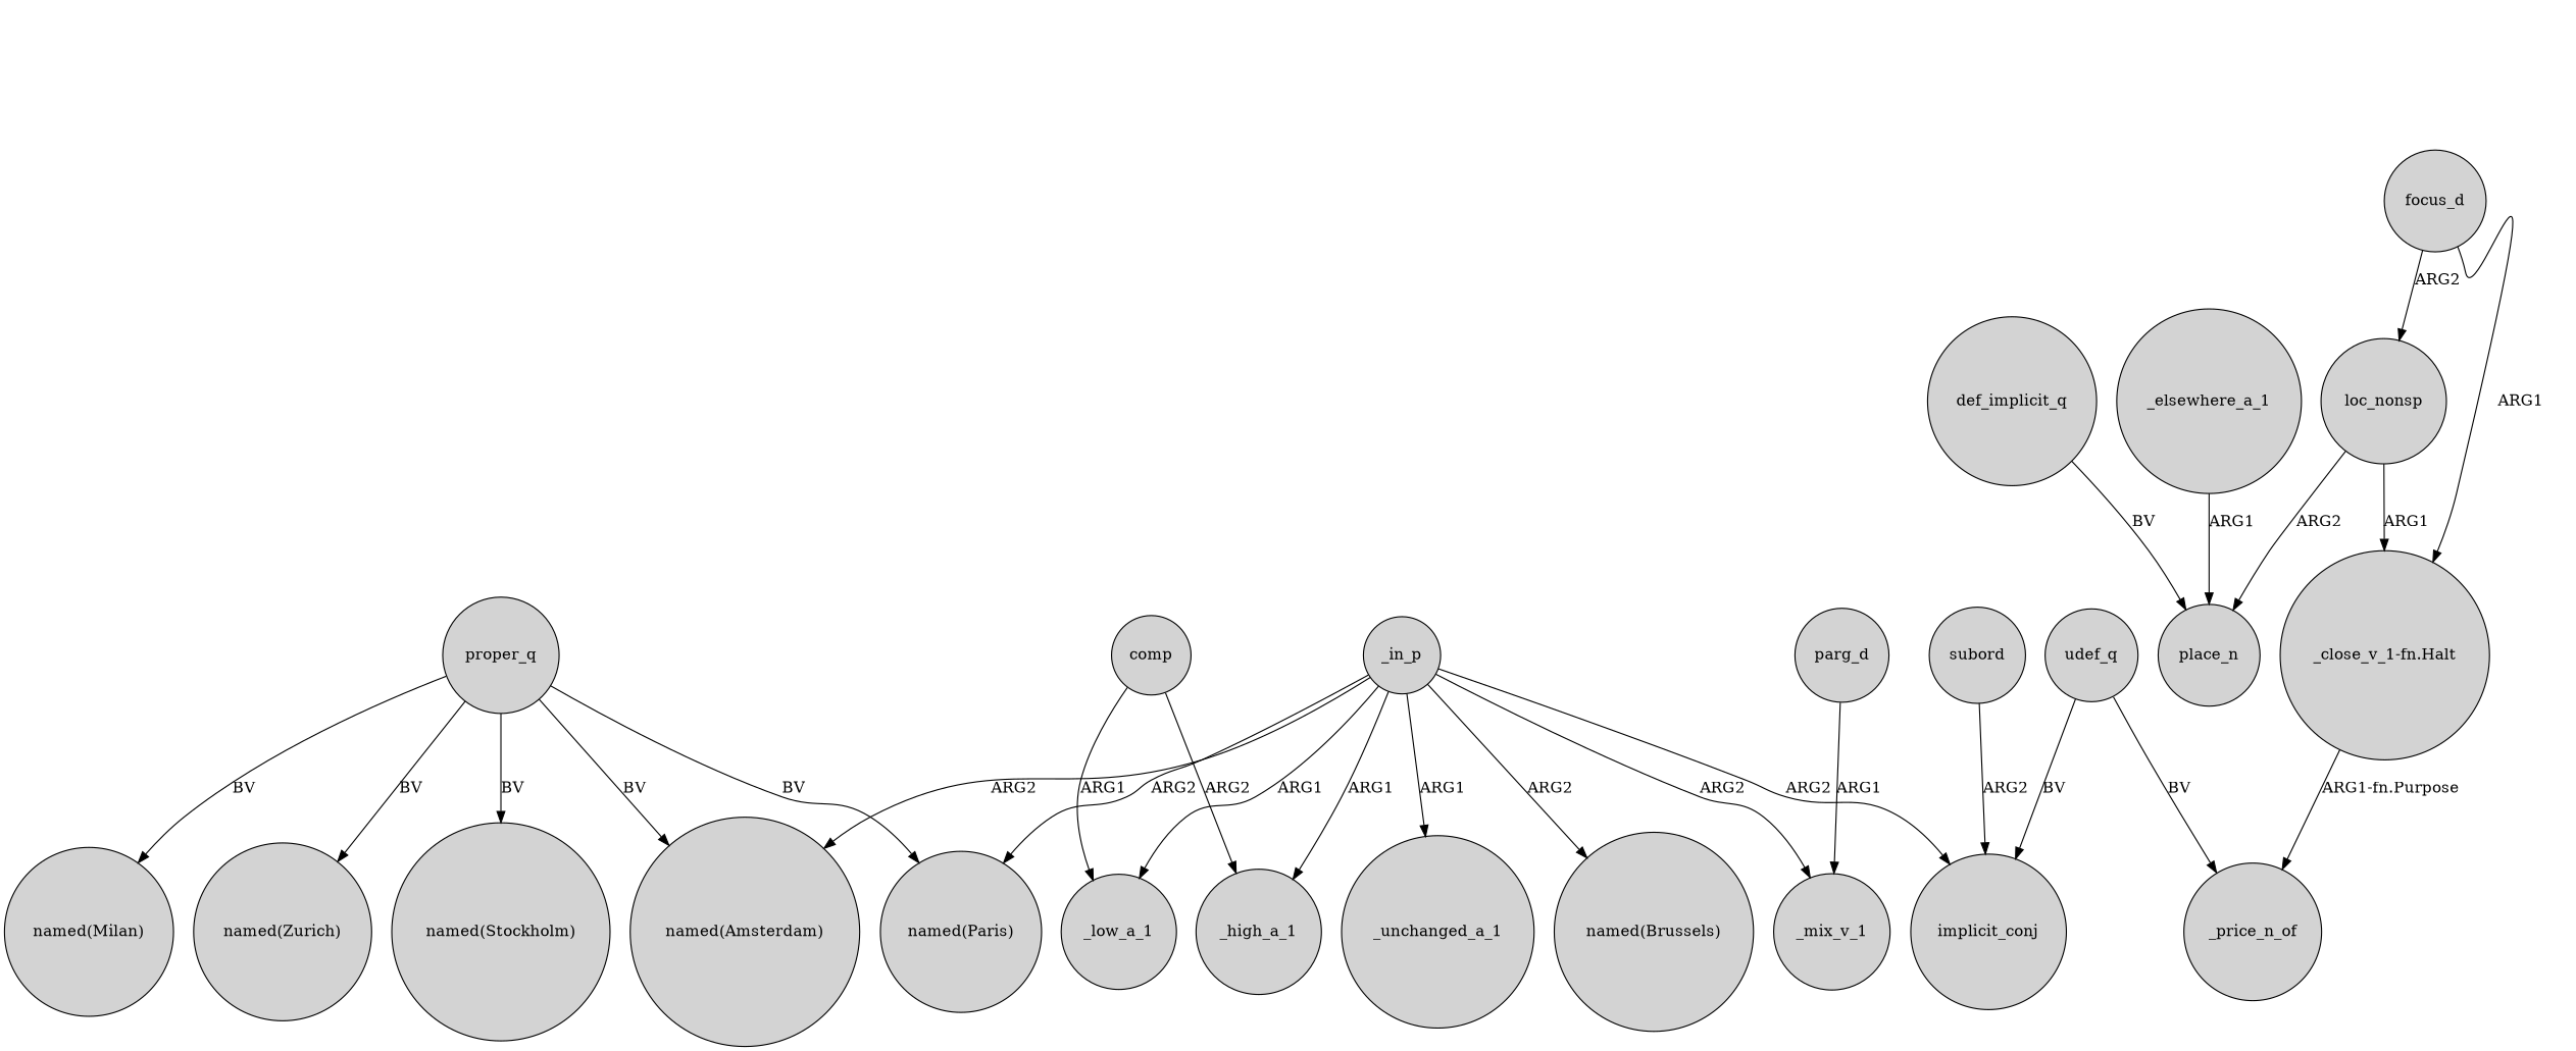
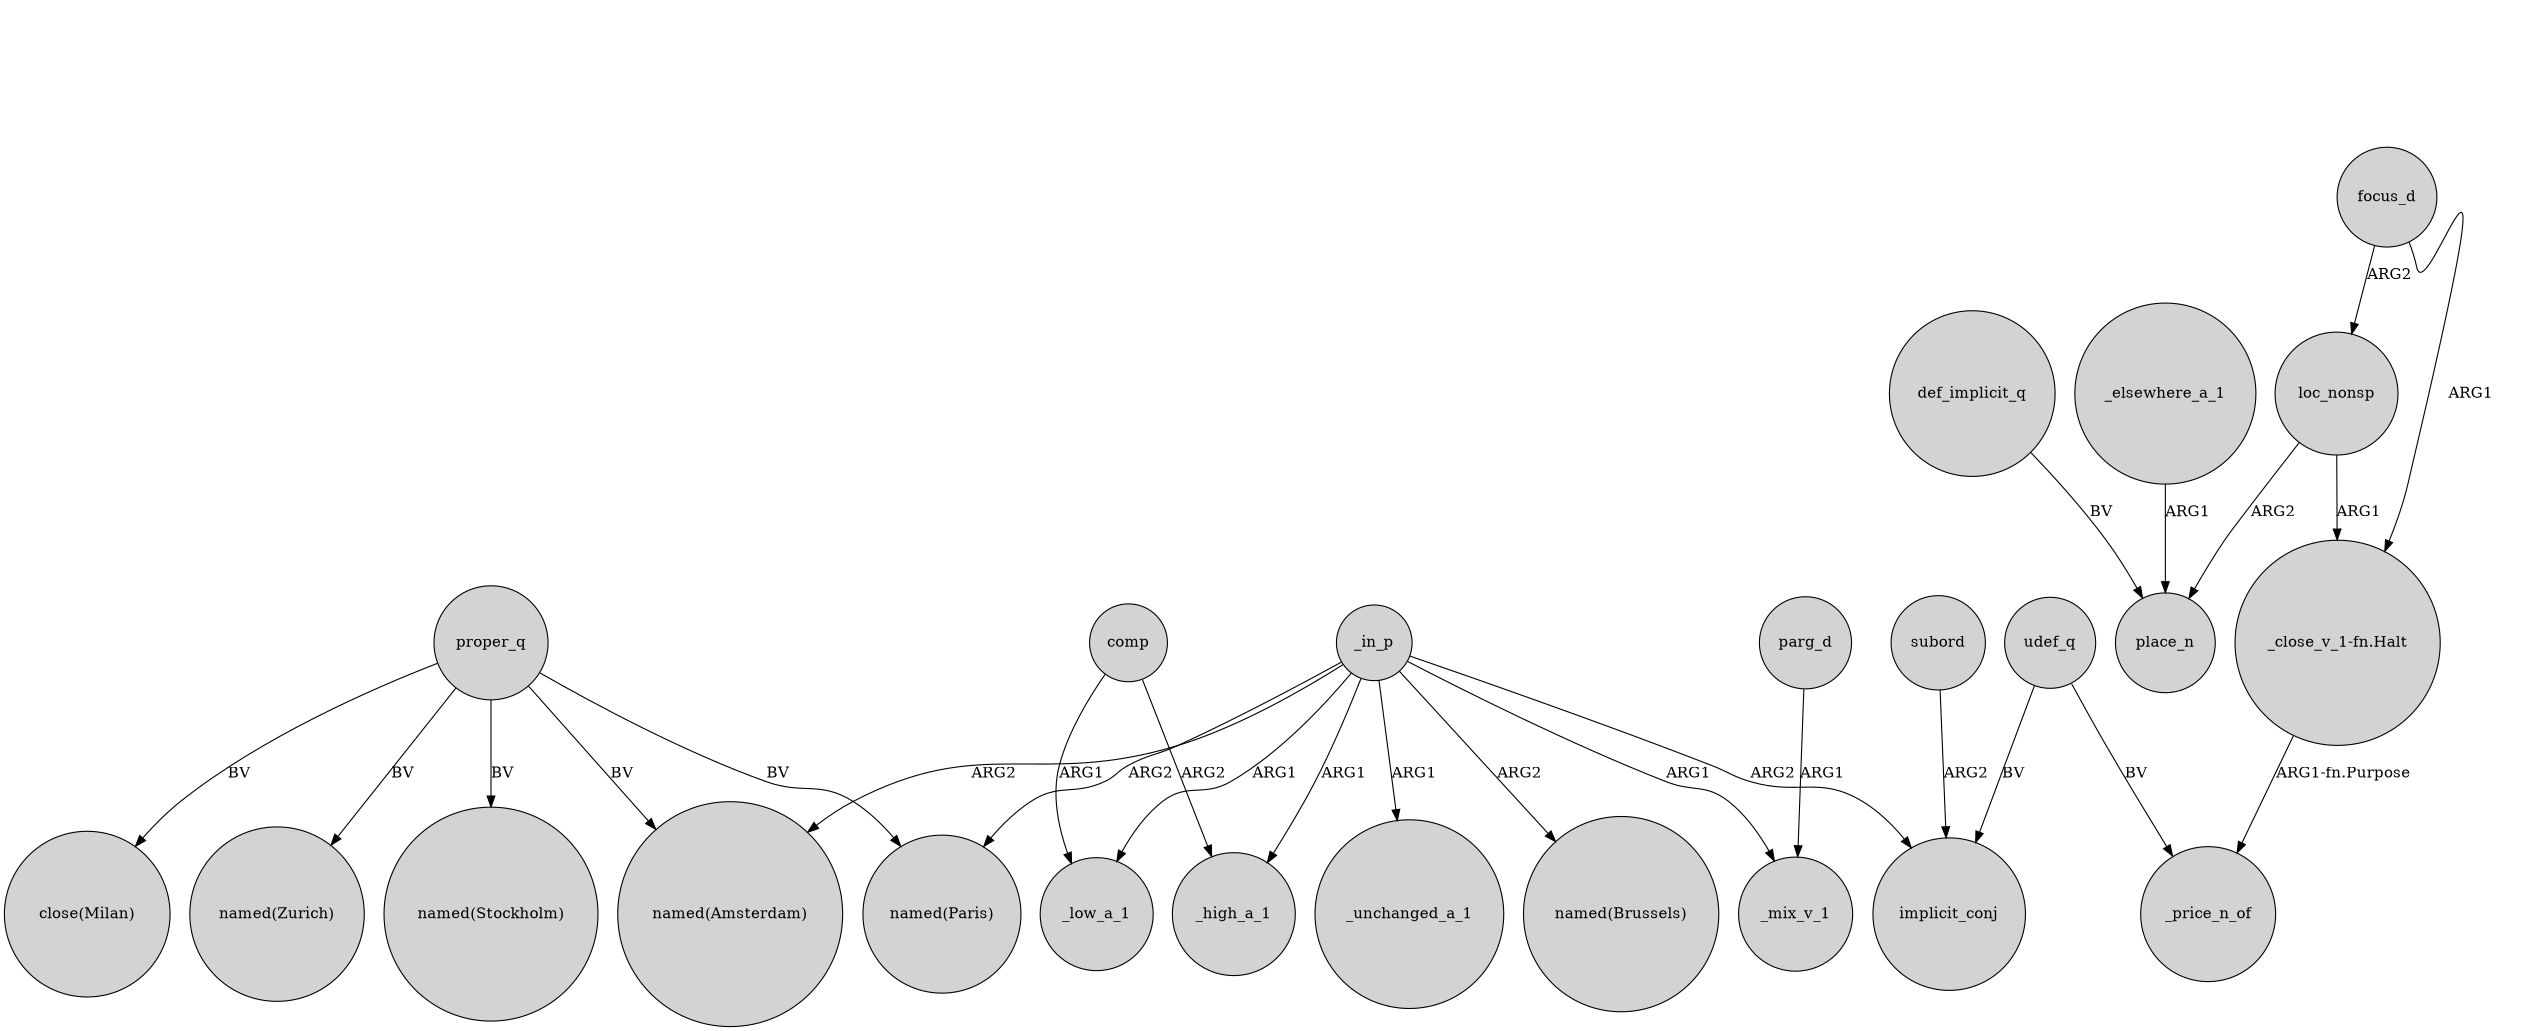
  digraph {
    node [shape=circle style=filled]
    proper_q
    "named(Stockholm)"
-   "named(Milan)"
+   "named(Milan)" [label="close(Milan)"]
    "named(Zurich)"
    "named(Paris)"
    "named(Amsterdam)"
    focus_d
    "_close_v_1-fn.Halt"
    loc_nonsp
    _price_n_of
    place_n
    comp
    _low_a_1
    _high_a_1
    def_implicit_q
    udef_q
    implicit_conj
    _elsewhere_a_1
    _in_p
    "named(Brussels)"
    _mix_v_1
    _unchanged_a_1
    subord
    parg_d
    proper_q -> "named(Stockholm)" [label=BV]
    proper_q -> "named(Milan)" [label=BV]
    proper_q -> "named(Zurich)" [label=BV]
    proper_q -> "named(Paris)" [label=BV]
    proper_q -> "named(Amsterdam)" [label=BV]
    focus_d -> "_close_v_1-fn.Halt" [label=ARG1]
    focus_d -> loc_nonsp [label=ARG2]
    "_close_v_1-fn.Halt" -> _price_n_of [label="ARG1-fn.Purpose"]
    loc_nonsp -> "_close_v_1-fn.Halt" [label=ARG1]
    loc_nonsp -> place_n [label=ARG2]
    comp -> _low_a_1 [label=ARG1]
    comp -> _high_a_1 [label=ARG2]
    def_implicit_q -> place_n [label=BV]
    udef_q -> _price_n_of [label=BV]
    udef_q -> implicit_conj [label=BV]
    _elsewhere_a_1 -> place_n [label=ARG1]
    _in_p -> "named(Paris)" [label=ARG2]
    _in_p -> "named(Amsterdam)" [label=ARG2]
    _in_p -> _low_a_1 [label=ARG1]
    _in_p -> _high_a_1 [label=ARG1]
    _in_p -> implicit_conj [label=ARG2]
    _in_p -> "named(Brussels)" [label=ARG2]
-   _in_p -> _mix_v_1 [label=ARG2]
+   _in_p -> _mix_v_1 [label=ARG1]
    _in_p -> _unchanged_a_1 [label=ARG1]
    subord -> implicit_conj [label=ARG2]
    parg_d -> _mix_v_1 [label=ARG1]
  }
